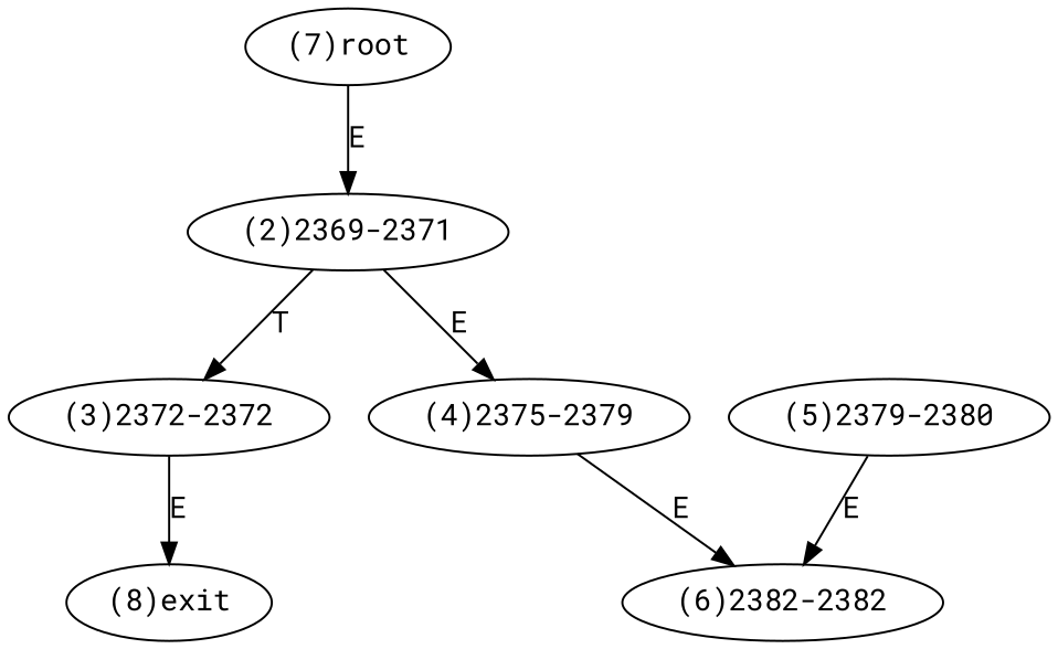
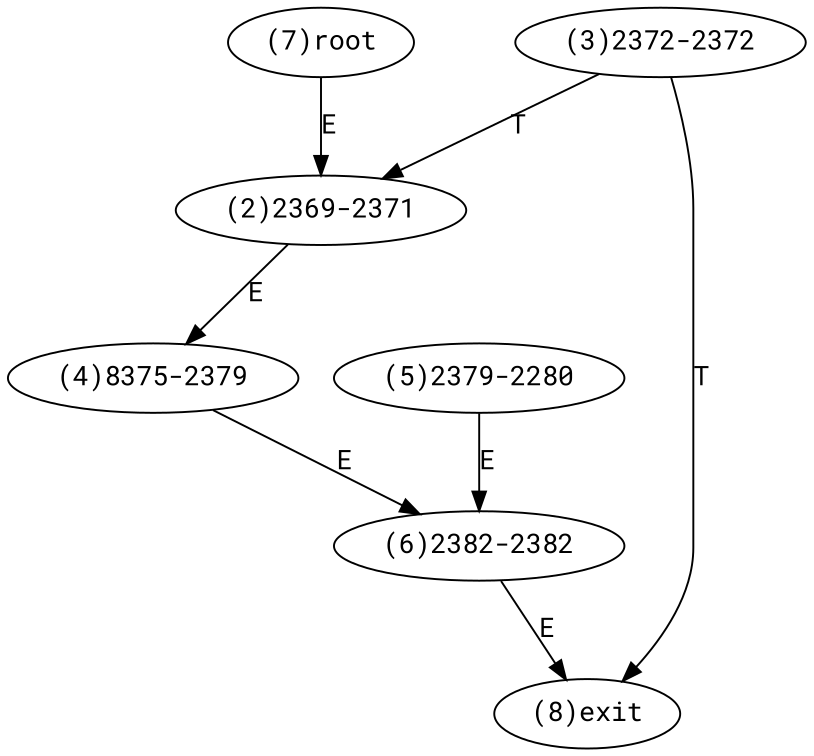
  digraph {
    fontname="Roboto Mono"
    node [fontname="Roboto Mono"]
    edge [fontname="Roboto Mono"]
    n1 [label="(7)root"]
    n2 [label="(2)2369-2371"]
    n3 [label="(3)2372-2372"]
-   n4 [label="(4)2375-2379"]
+   n4 [label="(4)8375-2379"]
    n5 [label="(8)exit"]
    n6 [label="(6)2382-2382"]
-   n7 [label="(5)2379-2380"]
+   n7 [label="(5)2379-2280"]
    n1 -> n2 [label=E]
-   n2 -> n3 [label=T]
+   n3 -> n2 [label=T]
    n2 -> n4 [label=E]
-   n3 -> n5 [label=E]
+   n3 -> n5 [label=T]
    n4 -> n6 [label=E]
+   n6 -> n5 [label=E]
    n7 -> n6 [label=E]
  }
